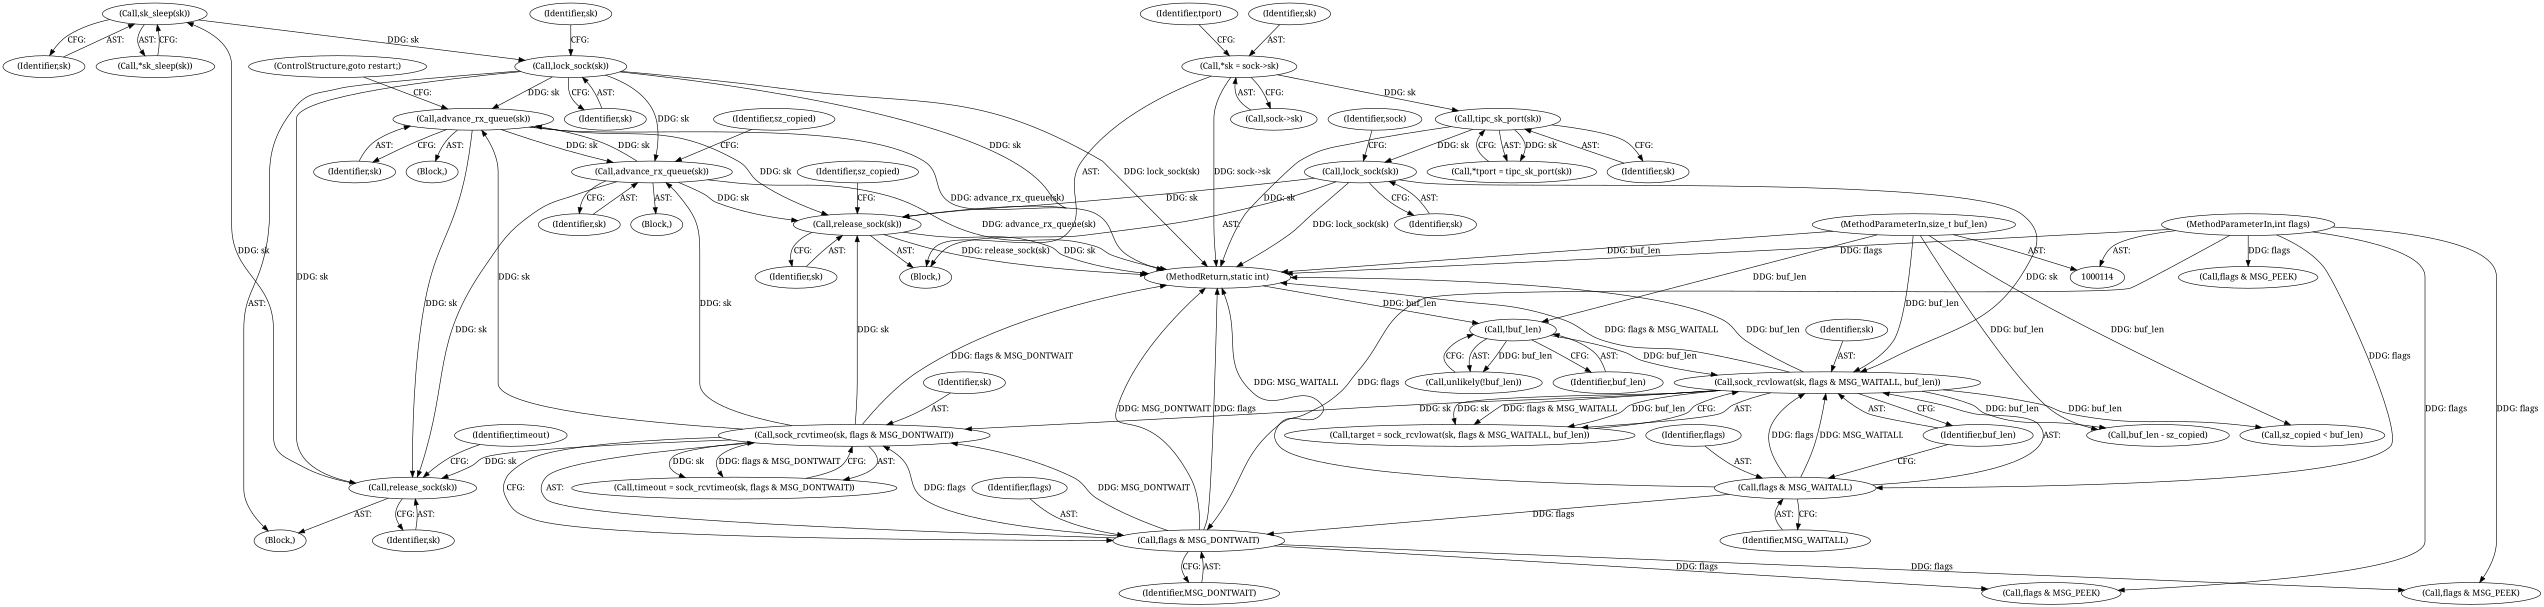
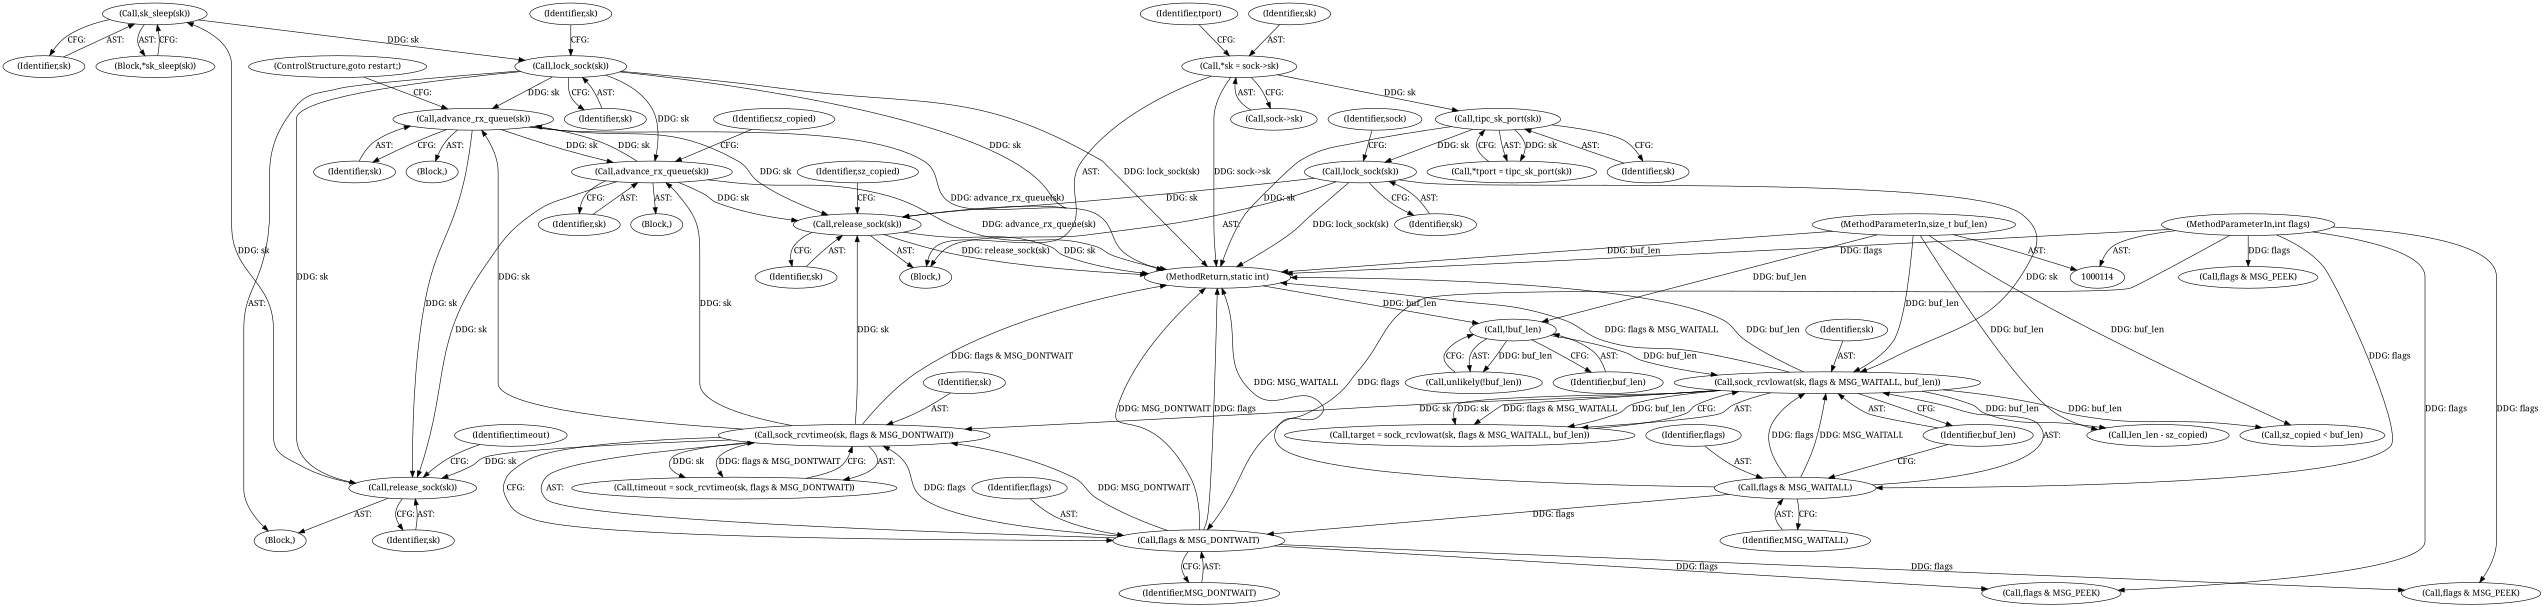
  digraph {
    fontname="Noto Serif"
    node [fontname="Noto Serif"]
    edge [fontname="Noto Serif"]
    n1 [label="(Call,sk_sleep(sk))"]
    n2 [label="(Call,lock_sock(sk))"]
    n3 [label="(Identifier,sk)"]
-   n4 [label="(Call,*sk_sleep(sk))"]
+   n4 [label="(Block,*sk_sleep(sk))"]
    n5 [label="(Call,release_sock(sk))"]
    n6 [label="(Block,)"]
    n7 [label="(Call,advance_rx_queue(sk))"]
    n8 [label="(Call,advance_rx_queue(sk))"]
    n9 [label="(Call,release_sock(sk))"]
    n10 [label="(MethodReturn,static int)"]
    n11 [label="(Identifier,sk)"]
    n12 [label="(Identifier,sk)"]
    n13 [label="(Identifier,sk)"]
    n14 [label="(Block,)"]
    n15 [label="(Block,)"]
    n16 [label="(Identifier,sk)"]
    n17 [label="(Block,)"]
    n18 [label="(Identifier,sk)"]
    n19 [label="(Call,!buf_len)"]
    n20 [label="(Call,sock_rcvtimeo(sk, flags & MSG_DONTWAIT))"]
    n21 [label="(Call,flags & MSG_DONTWAIT)"]
    n22 [label="(Call,timeout = sock_rcvtimeo(sk, flags & MSG_DONTWAIT))"]
    n23 [label="(Call,flags & MSG_PEEK)"]
    n24 [label="(Call,flags & MSG_PEEK)"]
    n25 [label="(Identifier,MSG_DONTWAIT)"]
    n26 [label="(Call,sock_rcvlowat(sk, flags & MSG_WAITALL, buf_len))"]
    n27 [label="(Call,target = sock_rcvlowat(sk, flags & MSG_WAITALL, buf_len))"]
-   n28 [label="(Call,buf_len - sz_copied)"]
+   n28 [label="(Call,len_len - sz_copied)"]
    n29 [label="(Identifier,buf_len)"]
    n30 [label="(Call,sz_copied < buf_len)"]
    n31 [label="(Call,flags & MSG_WAITALL)"]
    n32 [label="(Call,lock_sock(sk))"]
    n33 [label="(Identifier,sk)"]
    n34 [label="(Call,tipc_sk_port(sk))"]
    n35 [label="(Identifier,sk)"]
    n36 [label="(Call,*tport = tipc_sk_port(sk))"]
    n37 [label="(Call,*sk = sock->sk)"]
    n38 [label="(Call,sock->sk)"]
    n39 [label="(Identifier,MSG_WAITALL)"]
    n40 [label="(MethodParameterIn,int flags)"]
    n41 [label="(Call,flags & MSG_PEEK)"]
    1000114
    n43 [label="(Identifier,buf_len)"]
    n44 [label="(Call,unlikely(!buf_len))"]
    n45 [label="(MethodParameterIn,size_t buf_len)"]
    n46 [label="(Identifier,sock)"]
    n47 [label="(Identifier,flags)"]
    n48 [label="(Identifier,timeout)"]
    n49 [label="(Identifier,sz_copied)"]
    n50 [label="(Identifier,sk)"]
    n51 [label="(Identifier,tport)"]
    n52 [label="(ControlStructure,goto restart;)"]
    n53 [label="(Identifier,sk)"]
    n54 [label="(Identifier,sk)"]
    n55 [label="(Identifier,flags)"]
    n56 [label="(Identifier,sk)"]
    n57 [label="(Identifier,sz_copied)"]
    n1 -> n2 [label="DDG: sk"]
    n1 -> n3 [label="CFG: "]
    n1 -> n4 [label="AST: "]
    n2 -> n5 [label="DDG: sk"]
    n2 -> n6 [label="AST: "]
    n2 -> n7 [label="DDG: sk"]
    n2 -> n8 [label="DDG: sk"]
    n2 -> n9 [label="DDG: sk"]
    n2 -> n10 [label="DDG: lock_sock(sk)"]
    n2 -> n11 [label="CFG: "]
    n3 -> n1 [label="AST: "]
    n4 -> n1 [label="CFG: "]
    n5 -> n1 [label="DDG: sk"]
    n5 -> n6 [label="AST: "]
    n5 -> n12 [label="CFG: "]
    n7 -> n5 [label="DDG: sk"]
    n7 -> n8 [label="DDG: sk"]
    n7 -> n9 [label="DDG: sk"]
    n7 -> n10 [label="DDG: advance_rx_queue(sk)"]
    n7 -> n13 [label="CFG: "]
    n7 -> n14 [label="AST: "]
    n8 -> n5 [label="DDG: sk"]
    n8 -> n7 [label="DDG: sk"]
    n8 -> n9 [label="DDG: sk"]
    n8 -> n10 [label="DDG: advance_rx_queue(sk)"]
    n8 -> n15 [label="AST: "]
    n8 -> n16 [label="CFG: "]
    n9 -> n10 [label="DDG: release_sock(sk)"]
    n9 -> n10 [label="DDG: sk"]
    n9 -> n17 [label="AST: "]
    n9 -> n18 [label="CFG: "]
    n10 -> n19 [label="DDG: buf_len"]
    n11 -> n2 [label="AST: "]
    n12 -> n5 [label="AST: "]
    n13 -> n7 [label="AST: "]
    n16 -> n8 [label="AST: "]
    n18 -> n9 [label="AST: "]
    n19 -> n26 [label="DDG: buf_len"]
    n19 -> n43 [label="CFG: "]
    n19 -> n44 [label="AST: "]
    n19 -> n44 [label="DDG: buf_len"]
    n20 -> n5 [label="DDG: sk"]
    n20 -> n7 [label="DDG: sk"]
    n20 -> n8 [label="DDG: sk"]
    n20 -> n9 [label="DDG: sk"]
    n20 -> n10 [label="DDG: flags & MSG_DONTWAIT"]
    n20 -> n21 [label="CFG: "]
    n20 -> n22 [label="AST: "]
    n20 -> n22 [label="DDG: sk"]
    n20 -> n22 [label="DDG: flags & MSG_DONTWAIT"]
    n21 -> n10 [label="DDG: flags"]
    n21 -> n10 [label="DDG: MSG_DONTWAIT"]
    n21 -> n20 [label="AST: "]
    n21 -> n20 [label="DDG: flags"]
    n21 -> n20 [label="DDG: MSG_DONTWAIT"]
    n21 -> n23 [label="DDG: flags"]
    n21 -> n24 [label="DDG: flags"]
    n21 -> n25 [label="CFG: "]
    n22 -> n20 [label="CFG: "]
    n25 -> n21 [label="AST: "]
    n26 -> n10 [label="DDG: buf_len"]
    n26 -> n10 [label="DDG: flags & MSG_WAITALL"]
    n26 -> n20 [label="DDG: sk"]
    n26 -> n27 [label="AST: "]
    n26 -> n27 [label="DDG: sk"]
    n26 -> n27 [label="DDG: flags & MSG_WAITALL"]
    n26 -> n27 [label="DDG: buf_len"]
    n26 -> n28 [label="DDG: buf_len"]
    n26 -> n29 [label="CFG: "]
    n26 -> n30 [label="DDG: buf_len"]
    n27 -> n26 [label="CFG: "]
    n29 -> n26 [label="AST: "]
    n29 -> n31 [label="CFG: "]
    n31 -> n10 [label="DDG: MSG_WAITALL"]
    n31 -> n21 [label="DDG: flags"]
    n31 -> n26 [label="AST: "]
    n31 -> n26 [label="DDG: flags"]
    n31 -> n26 [label="DDG: MSG_WAITALL"]
    n31 -> n39 [label="CFG: "]
    n32 -> n9 [label="DDG: sk"]
    n32 -> n10 [label="DDG: lock_sock(sk)"]
    n32 -> n17 [label="AST: "]
    n32 -> n26 [label="DDG: sk"]
    n32 -> n33 [label="CFG: "]
    n33 -> n32 [label="AST: "]
    n34 -> n10 [label="DDG: sk"]
    n34 -> n32 [label="DDG: sk"]
    n34 -> n35 [label="CFG: "]
    n34 -> n36 [label="AST: "]
    n34 -> n36 [label="DDG: sk"]
    n35 -> n34 [label="AST: "]
    n36 -> n34 [label="CFG: "]
    n37 -> n10 [label="DDG: sock->sk"]
    n37 -> n17 [label="AST: "]
    n37 -> n34 [label="DDG: sk"]
    n37 -> n38 [label="CFG: "]
    n38 -> n37 [label="AST: "]
    n39 -> n31 [label="AST: "]
    n40 -> n10 [label="DDG: flags"]
    n40 -> n21 [label="DDG: flags"]
    n40 -> n23 [label="DDG: flags"]
    n40 -> n24 [label="DDG: flags"]
    n40 -> n31 [label="DDG: flags"]
    n40 -> n41 [label="DDG: flags"]
    n40 -> 1000114 [label="AST: "]
    n43 -> n19 [label="AST: "]
    n44 -> n19 [label="CFG: "]
    n45 -> n10 [label="DDG: buf_len"]
    n45 -> n19 [label="DDG: buf_len"]
    n45 -> n26 [label="DDG: buf_len"]
    n45 -> n28 [label="DDG: buf_len"]
    n45 -> n30 [label="DDG: buf_len"]
    n45 -> 1000114 [label="AST: "]
    n46 -> n32 [label="CFG: "]
    n47 -> n21 [label="AST: "]
    n48 -> n5 [label="CFG: "]
    n49 -> n9 [label="CFG: "]
    n50 -> n2 [label="CFG: "]
    n51 -> n37 [label="CFG: "]
    n52 -> n7 [label="CFG: "]
    n53 -> n37 [label="AST: "]
    n54 -> n20 [label="AST: "]
    n55 -> n31 [label="AST: "]
    n56 -> n26 [label="AST: "]
    n57 -> n8 [label="CFG: "]
  }
